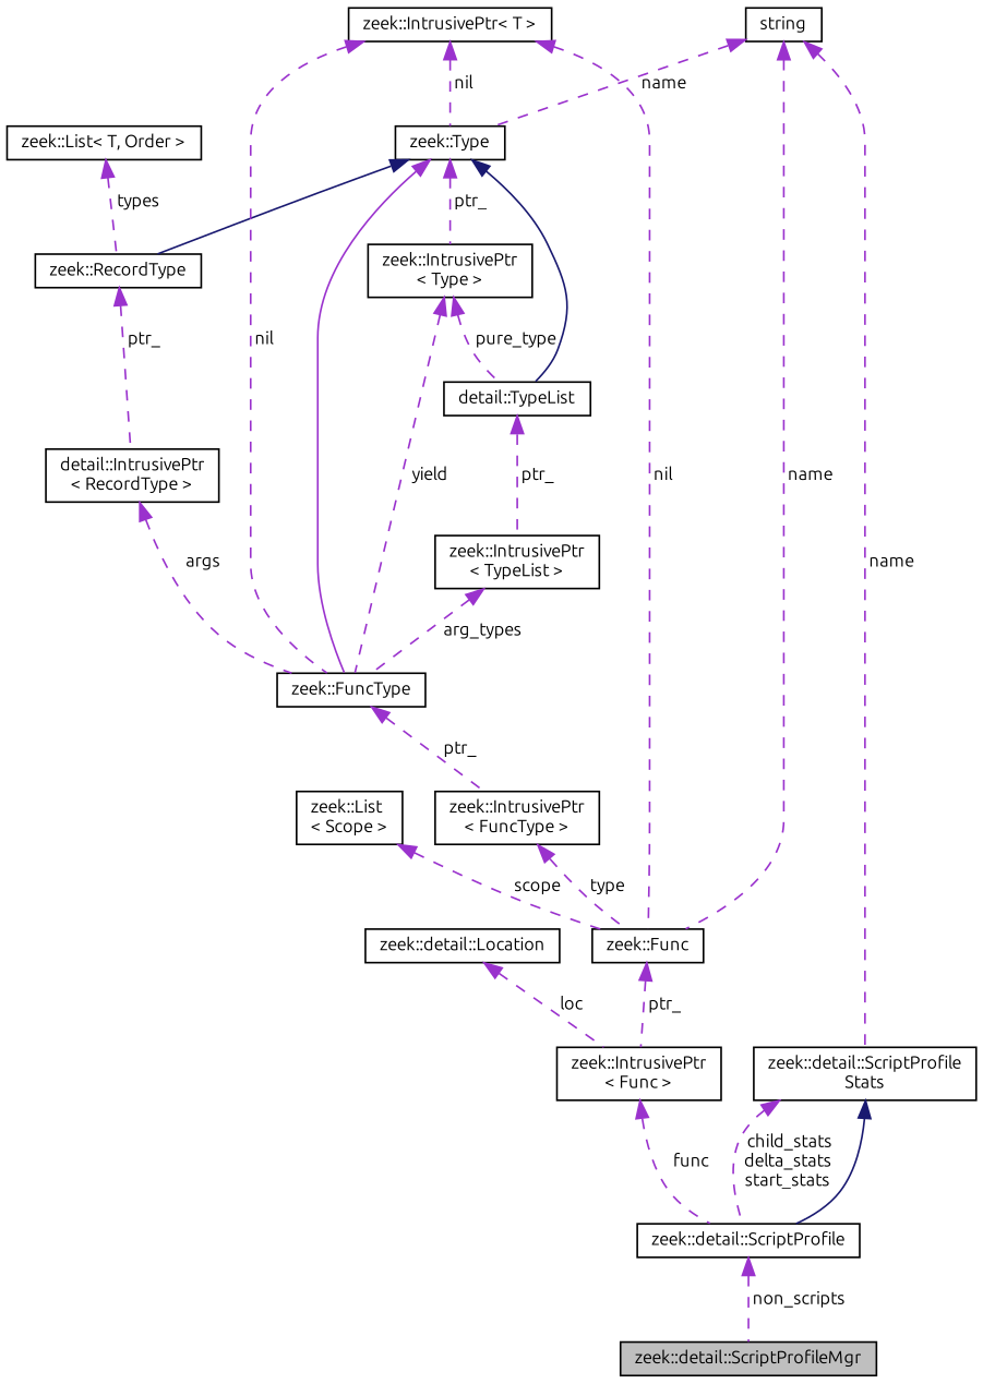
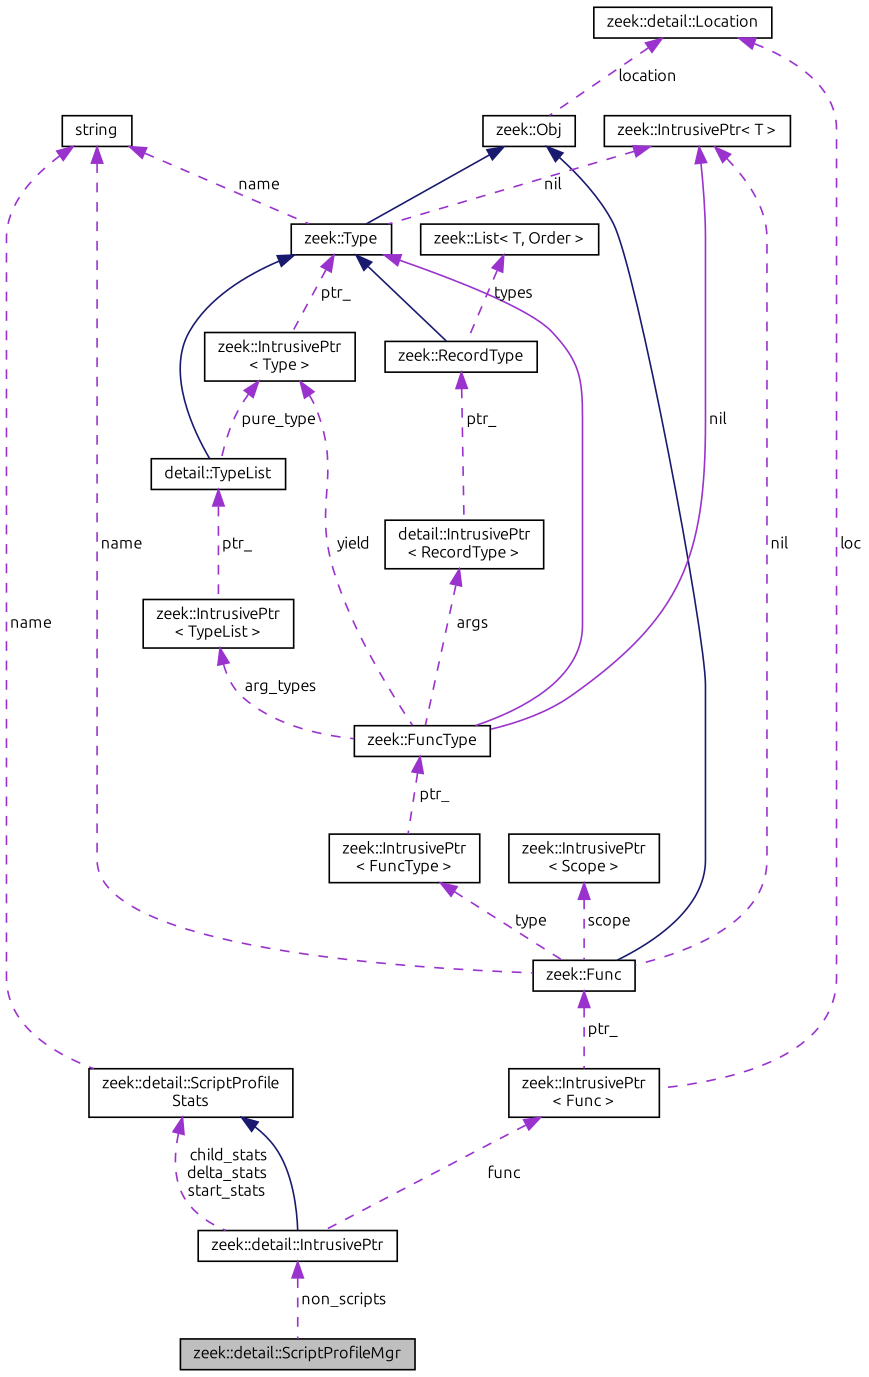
  digraph {
    fontname=Ubuntu
    rankdir=TB
    node [color=black fillcolor=white fontname=Ubuntu fontsize=10 shape=record style=filled]
    edge [color=darkorchid3 dir=back fontname=Ubuntu fontsize=10 labelfontname=Helvetica labelfontsize=10 style=dashed]
    n1 [fillcolor=grey75 fontcolor=black height=0.2 label="zeek::detail::ScriptProfileMgr" width=0.4]
-   n2 [height=0.2 label="zeek::detail::ScriptProfile" width=0.4]
+   n2 [height=0.2 label="zeek::detail::IntrusivePtr" width=0.4]
    n3 [height=0.2 label="zeek::detail::ScriptProfile\lStats" width=0.4]
    n4 [height=0.2 label=string width=0.4]
    n5 [height=0.2 label="zeek::Func" width=0.4]
    n6 [height=0.2 label="zeek::Type" width=0.4]
    n7 [height=0.2 label="zeek::IntrusivePtr\l\< Func \>" width=0.4]
    n8 [height=0.2 label="zeek::FuncType" width=0.4]
    n9 [height=0.2 label="zeek::RecordType" width=0.4]
    n10 [height=0.2 label="detail::TypeList" width=0.4]
    n11 [height=0.2 label="zeek::IntrusivePtr\l\< Type \>" width=0.4]
+   n12 [height=0.2 label="zeek::Obj" width=0.4]
    n13 [height=0.2 label="zeek::detail::Location" width=0.4]
    n14 [height=0.2 label="zeek::IntrusivePtr\< T \>" width=0.4]
    n15 [height=0.2 label="zeek::IntrusivePtr\l\< FuncType \>" width=0.4]
-   n16 [height=0.2 label="zeek::List\l\< Scope \>" width=0.4]
+   n16 [height=0.2 label="zeek::IntrusivePtr\l\< Scope \>" width=0.4]
    n17 [height=0.2 label="detail::IntrusivePtr\l\< RecordType \>" width=0.4]
    n18 [height=0.2 label="zeek::IntrusivePtr\l\< TypeList \>" width=0.4]
    n19 [height=0.2 label="zeek::List\< T, Order \>" width=0.4]
    n2 -> n1 [label=" non_scripts"]
    n3 -> n2 [color=midnightblue style=solid]
    n3 -> n2 [label=" child_stats\ndelta_stats\nstart_stats"]
    n4 -> n3 [label=" name"]
    n4 -> n5 [label=" name"]
    n4 -> n6 [label=" name"]
    n5 -> n7 [label=" ptr_"]
    n6 -> n8 [style=solid]
    n6 -> n9 [color=midnightblue style=solid]
    n6 -> n10 [color=midnightblue style=solid]
    n6 -> n11 [label=" ptr_"]
    n7 -> n2 [label=" func"]
    n8 -> n15 [label=" ptr_"]
    n9 -> n17 [label=" ptr_"]
    n10 -> n18 [label=" ptr_"]
    n11 -> n8 [label=" yield"]
    n11 -> n10 [label=" pure_type"]
+   n12 -> n5 [color=midnightblue style=solid]
+   n12 -> n6 [color=midnightblue style=solid]
    n13 -> n7 [label=" loc"]
+   n13 -> n12 [label=" location"]
    n14 -> n5 [label=" nil"]
    n14 -> n6 [label=" nil"]
-   n14 -> n8 [label=" nil"]
+   n14 -> n8 [label=" nil" style=solid]
    n15 -> n5 [label=" type"]
    n16 -> n5 [label=" scope"]
    n17 -> n8 [label=" args"]
    n18 -> n8 [label=" arg_types"]
    n19 -> n9 [label=" types"]
  }
